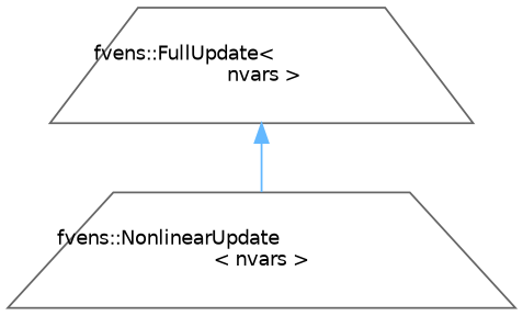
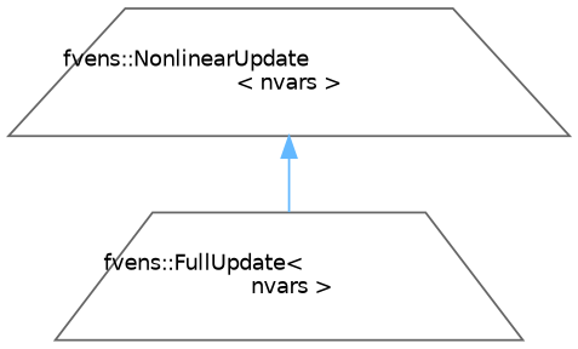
  digraph {
    node [color=gray40 fillcolor=white fontname=Helvetica fontsize=10 shape=trapezium style=filled]
    n1 [fontcolor=black height=0.2 label="fvens::FullUpdate\<\l nvars \>" width=0.4]
    n2 [height=0.2 label="fvens::NonlinearUpdate\l\< nvars \>" width=0.4]
-   n1 -> n2 [color=steelblue1 dir=back fontname=Helvetica fontsize=10 labelfontname=Helvetica labelfontsize=10 style=solid]
+   n2 -> n1 [color=steelblue1 dir=back fontname=Helvetica fontsize=10 labelfontname=Helvetica labelfontsize=10 style=solid]
  }
